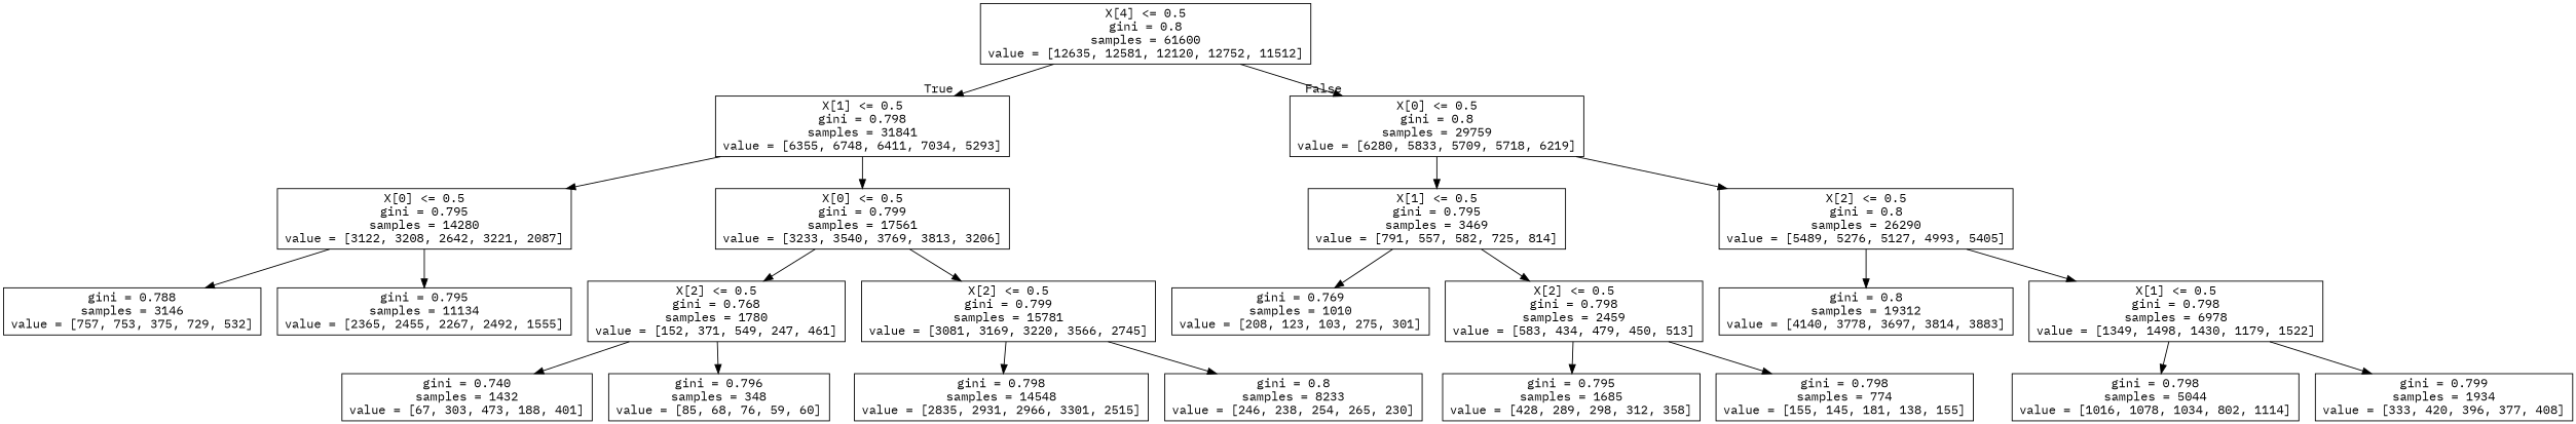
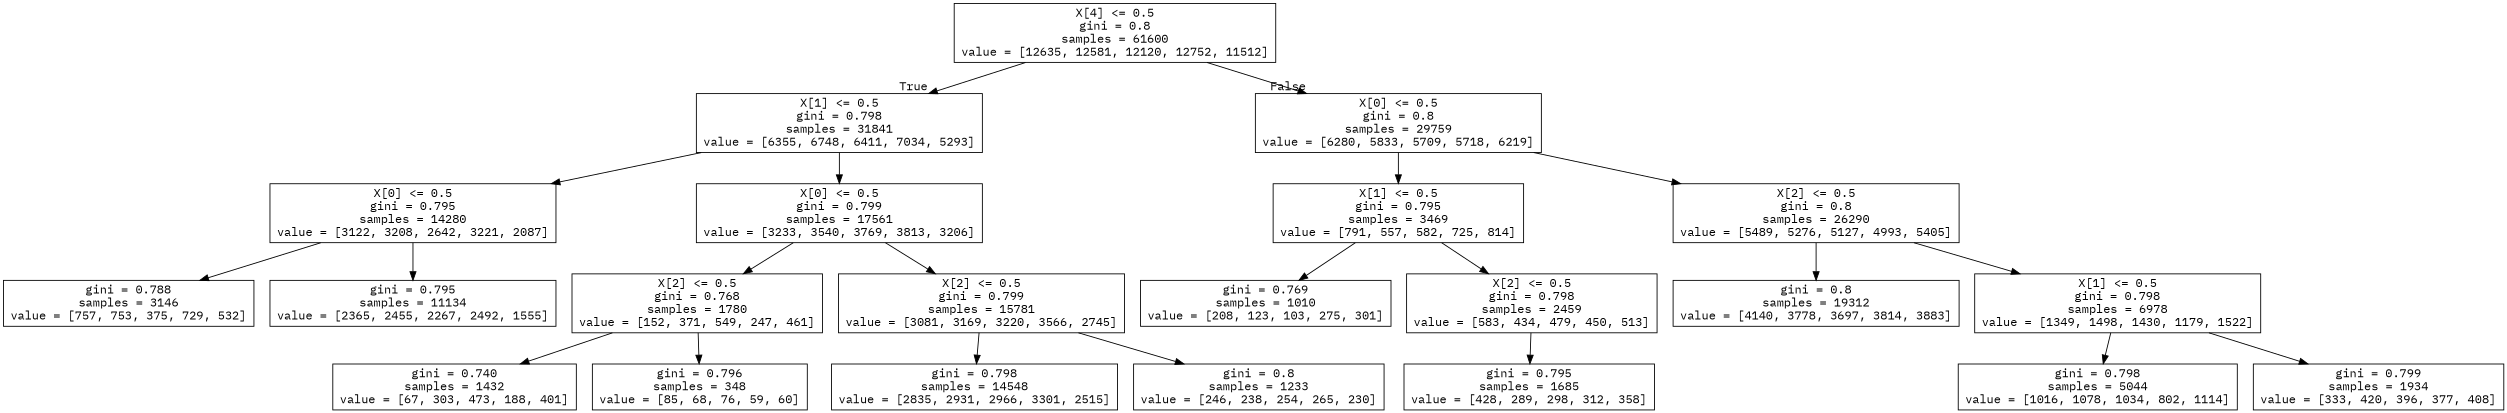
  digraph {
    fontname="IBM Plex Mono"
    node [fontname="IBM Plex Mono" shape=box]
    edge [fontname="IBM Plex Mono"]
    n1 [label="X[4] <= 0.5\ngini = 0.8\nsamples = 61600\nvalue = [12635, 12581, 12120, 12752, 11512]"]
    n2 [label="X[1] <= 0.5\ngini = 0.798\nsamples = 31841\nvalue = [6355, 6748, 6411, 7034, 5293]"]
    n3 [label="X[0] <= 0.5\ngini = 0.8\nsamples = 29759\nvalue = [6280, 5833, 5709, 5718, 6219]"]
    n4 [label="X[0] <= 0.5\ngini = 0.795\nsamples = 14280\nvalue = [3122, 3208, 2642, 3221, 2087]"]
    n5 [label="X[0] <= 0.5\ngini = 0.799\nsamples = 17561\nvalue = [3233, 3540, 3769, 3813, 3206]"]
    n6 [label="X[1] <= 0.5\ngini = 0.795\nsamples = 3469\nvalue = [791, 557, 582, 725, 814]"]
    n7 [label="X[2] <= 0.5\ngini = 0.8\nsamples = 26290\nvalue = [5489, 5276, 5127, 4993, 5405]"]
    n8 [label="gini = 0.788\nsamples = 3146\nvalue = [757, 753, 375, 729, 532]"]
    n9 [label="gini = 0.795\nsamples = 11134\nvalue = [2365, 2455, 2267, 2492, 1555]"]
    n10 [label="X[2] <= 0.5\ngini = 0.768\nsamples = 1780\nvalue = [152, 371, 549, 247, 461]"]
    n11 [label="X[2] <= 0.5\ngini = 0.799\nsamples = 15781\nvalue = [3081, 3169, 3220, 3566, 2745]"]
    n12 [label="gini = 0.740\nsamples = 1432\nvalue = [67, 303, 473, 188, 401]"]
    n13 [label="gini = 0.796\nsamples = 348\nvalue = [85, 68, 76, 59, 60]"]
    n14 [label="gini = 0.798\nsamples = 14548\nvalue = [2835, 2931, 2966, 3301, 2515]"]
-   n15 [label="gini = 0.8\nsamples = 8233\nvalue = [246, 238, 254, 265, 230]"]
+   n15 [label="gini = 0.8\nsamples = 1233\nvalue = [246, 238, 254, 265, 230]"]
    n16 [label="gini = 0.769\nsamples = 1010\nvalue = [208, 123, 103, 275, 301]"]
    n17 [label="X[2] <= 0.5\ngini = 0.798\nsamples = 2459\nvalue = [583, 434, 479, 450, 513]"]
    n18 [label="gini = 0.8\nsamples = 19312\nvalue = [4140, 3778, 3697, 3814, 3883]"]
    n19 [label="X[1] <= 0.5\ngini = 0.798\nsamples = 6978\nvalue = [1349, 1498, 1430, 1179, 1522]"]
    n20 [label="gini = 0.795\nsamples = 1685\nvalue = [428, 289, 298, 312, 358]"]
-   n21 [label="gini = 0.798\nsamples = 774\nvalue = [155, 145, 181, 138, 155]"]
    n22 [label="gini = 0.798\nsamples = 5044\nvalue = [1016, 1078, 1034, 802, 1114]"]
    n23 [label="gini = 0.799\nsamples = 1934\nvalue = [333, 420, 396, 377, 408]"]
    n1 -> n2 [headlabel=True labelangle=45 labeldistance=2.5]
    n1 -> n3 [headlabel=False labelangle=-45 labeldistance=2.5]
    n2 -> n4
    n2 -> n5
    n3 -> n6
    n3 -> n7
    n4 -> n8
    n4 -> n9
    n5 -> n10
    n5 -> n11
    n6 -> n16
    n6 -> n17
    n7 -> n18
    n7 -> n19
    n10 -> n12
    n10 -> n13
    n11 -> n14
    n11 -> n15
    n17 -> n20
-   n17 -> n21
    n19 -> n22
    n19 -> n23
  }
